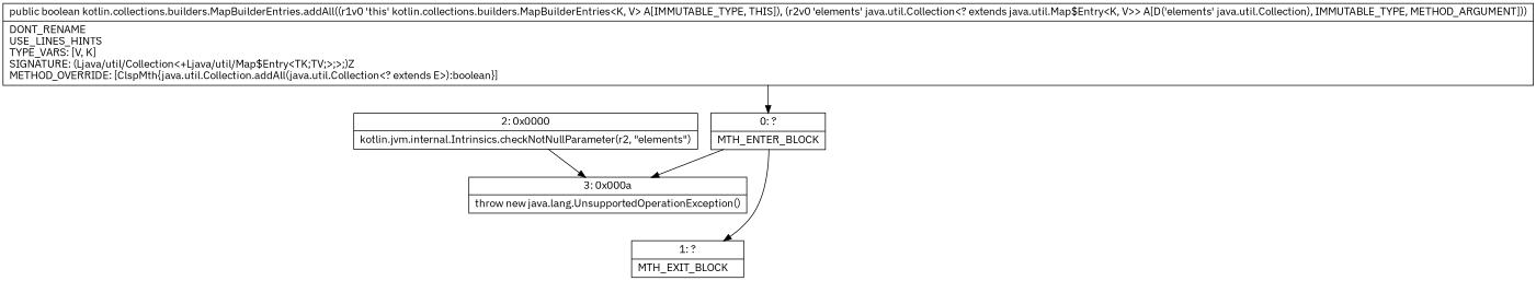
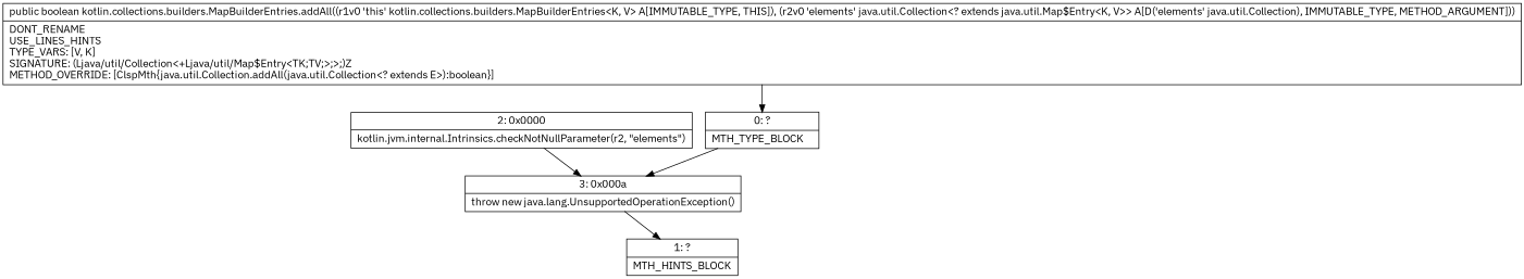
  digraph {
    fontname="IBM Plex Sans"
    node [fontname="IBM Plex Sans" shape=record]
    edge [fontname="IBM Plex Sans"]
-   n1 [label="{0\:\ ?|MTH_ENTER_BLOCK\l}"]
+   n1 [label="{0\:\ ?|MTH_TYPE_BLOCK\l}"]
    n2 [label="{3\:\ 0x000a|throw new java.lang.UnsupportedOperationException()\l}"]
    n3 [label="{2\:\ 0x0000|kotlin.jvm.internal.Intrinsics.checkNotNullParameter(r2, \"elements\")\l}"]
-   n4 [label="{1\:\ ?|MTH_EXIT_BLOCK\l}"]
+   n4 [label="{1\:\ ?|MTH_HINTS_BLOCK\l}"]
    n5 [label="{public boolean kotlin.collections.builders.MapBuilderEntries.addAll((r1v0 'this' kotlin.collections.builders.MapBuilderEntries\<K, V\> A[IMMUTABLE_TYPE, THIS]), (r2v0 'elements' java.util.Collection\<? extends java.util.Map$Entry\<K, V\>\> A[D('elements' java.util.Collection), IMMUTABLE_TYPE, METHOD_ARGUMENT]))  | DONT_RENAME\lUSE_LINES_HINTS\lTYPE_VARS: [V, K]\lSIGNATURE: (Ljava\/util\/Collection\<+Ljava\/util\/Map$Entry\<TK;TV;\>;\>;)Z\lMETHOD_OVERRIDE: [ClspMth\{java.util.Collection.addAll(java.util.Collection\<? extends E\>):boolean\}]\l}"]
    n1 -> n2
-   n1 -> n4
+   n2 -> n4
    n3 -> n2
    n5 -> n1
  }
